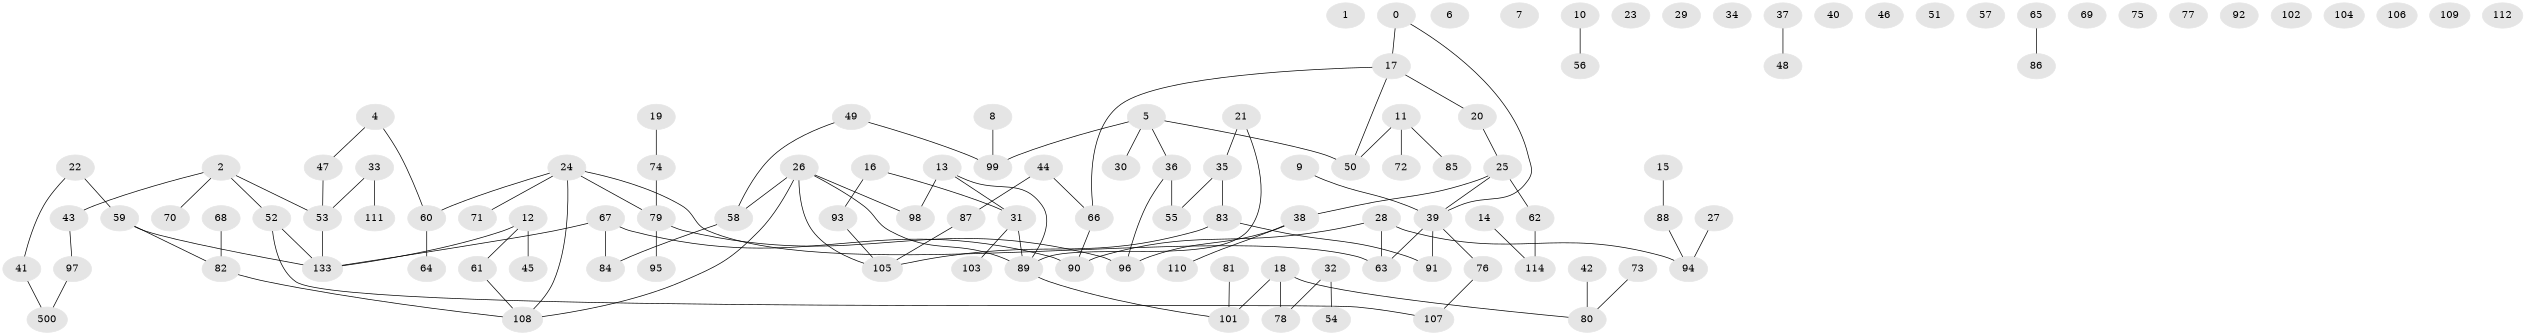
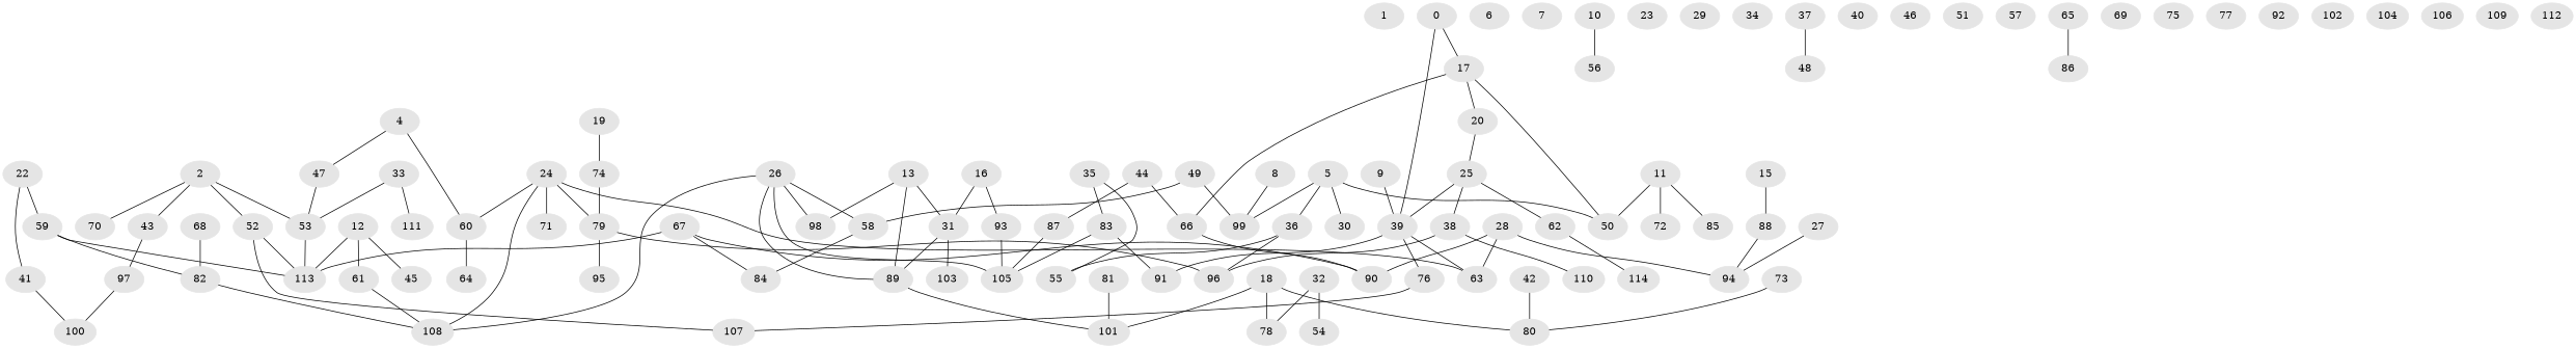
  graph {
    node [color=gray90 style=filled]
    1
    2
    43
    52
    53
    70
    97
-   113 [label=133]
+   113
    107
    n10 [label=0]
    17
    39
    50
    20
    66
    63
    76
    91
    4
    47
    60
    64
    5
    30
    36
    99
    55
    96
    6
    7
    8
    9
    10
    56
    11
    72
    85
    12
    45
    61
    108
    13
    31
    89
    98
    103
    101
-   14
    114
    15
    88
    94
    16
    93
    105
    25
    90
    18
    78
    80
    19
    74
    33
    111
    79
    38
    62
-   21
    35
    83
    22
    41
    59
-   100 [label=500]
+   100
    82
    23
    24
    71
    95
    110
    26
    58
    84
    27
    28
    29
    32
    54
    34
    37
    48
    40
    42
    44
    87
    46
    49
    51
    57
    81
    65
    86
    67
    68
    69
    73
    75
    77
    92
    102
    104
    106
    109
    112
    2 -- 43
    2 -- 52
    2 -- 53
    2 -- 70
    43 -- 97
    52 -- 113
    52 -- 107
    53 -- 113
    97 -- 100
    n10 -- 17
    n10 -- 39
    17 -- 50
    17 -- 20
    17 -- 66
    39 -- 63
    39 -- 76
    39 -- 91
    20 -- 25
    66 -- 90
    76 -- 107
    4 -- 47
    4 -- 60
    47 -- 53
    60 -- 64
    5 -- 50
    5 -- 30
    5 -- 36
    5 -- 99
    36 -- 55
    36 -- 96
    8 -- 99
    9 -- 39
    10 -- 56
    11 -- 50
    11 -- 72
    11 -- 85
    12 -- 113
    12 -- 45
    12 -- 61
    61 -- 108
    13 -- 31
    13 -- 89
    13 -- 98
    31 -- 89
    31 -- 103
    89 -- 101
-   14 -- 114
    15 -- 88
    88 -- 94
    16 -- 31
    16 -- 93
    93 -- 105
    25 -- 39
    25 -- 38
    25 -- 62
    18 -- 101
    18 -- 78
    18 -- 80
    19 -- 74
    74 -- 79
    33 -- 53
    33 -- 111
    79 -- 96
    79 -- 95
    38 -- 96
    38 -- 110
    62 -- 114
-   21 -- 89
-   21 -- 35
    35 -- 55
    35 -- 83
    83 -- 91
    83 -- 105
    22 -- 41
    22 -- 59
    41 -- 100
    59 -- 113
    59 -- 82
    82 -- 108
    24 -- 63
    24 -- 60
    24 -- 108
    24 -- 79
    24 -- 71
    26 -- 108
    26 -- 89
    26 -- 98
    26 -- 105
    26 -- 58
    58 -- 84
    27 -- 94
    28 -- 63
    28 -- 94
    28 -- 90
    32 -- 78
    32 -- 54
    37 -- 48
    42 -- 80
    44 -- 66
    44 -- 87
    87 -- 105
    49 -- 99
    49 -- 58
    81 -- 101
    65 -- 86
    67 -- 113
    67 -- 90
    67 -- 84
    68 -- 82
    73 -- 80
  }
